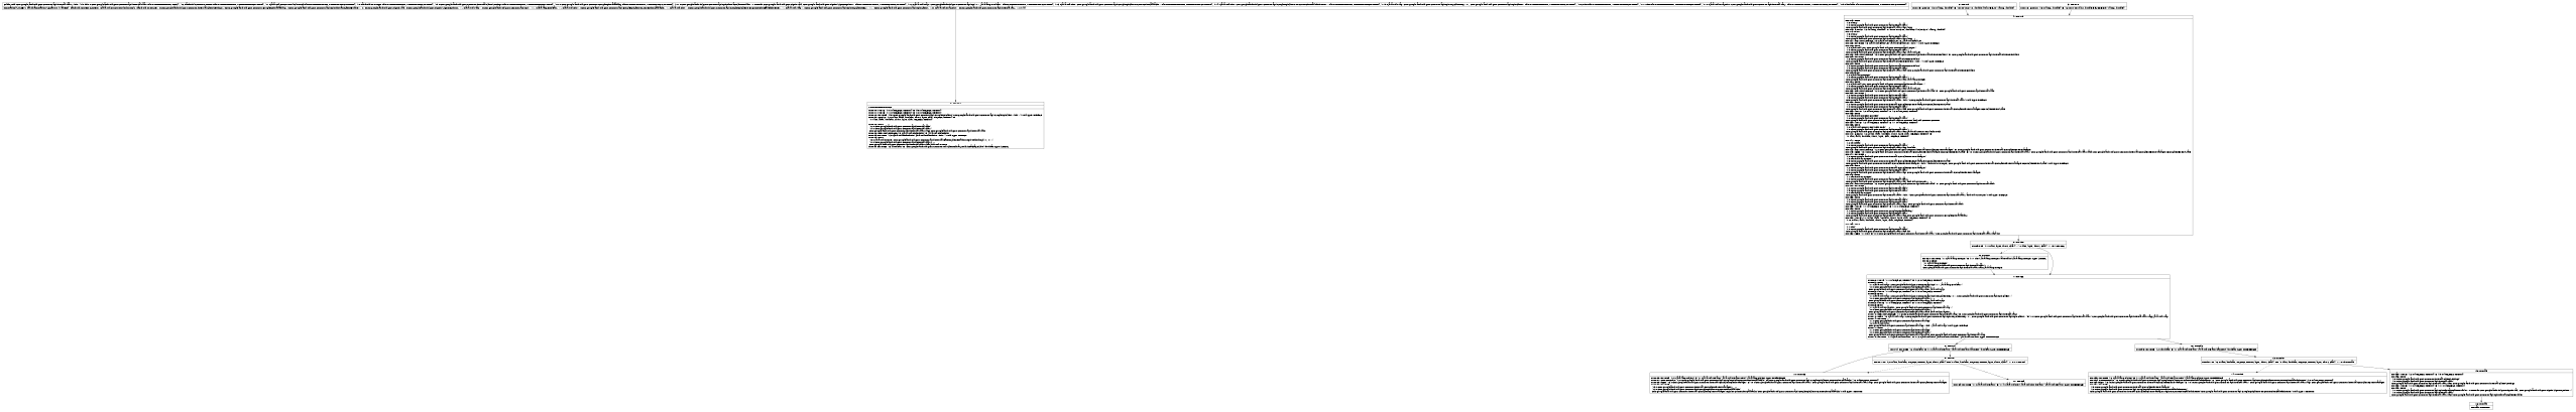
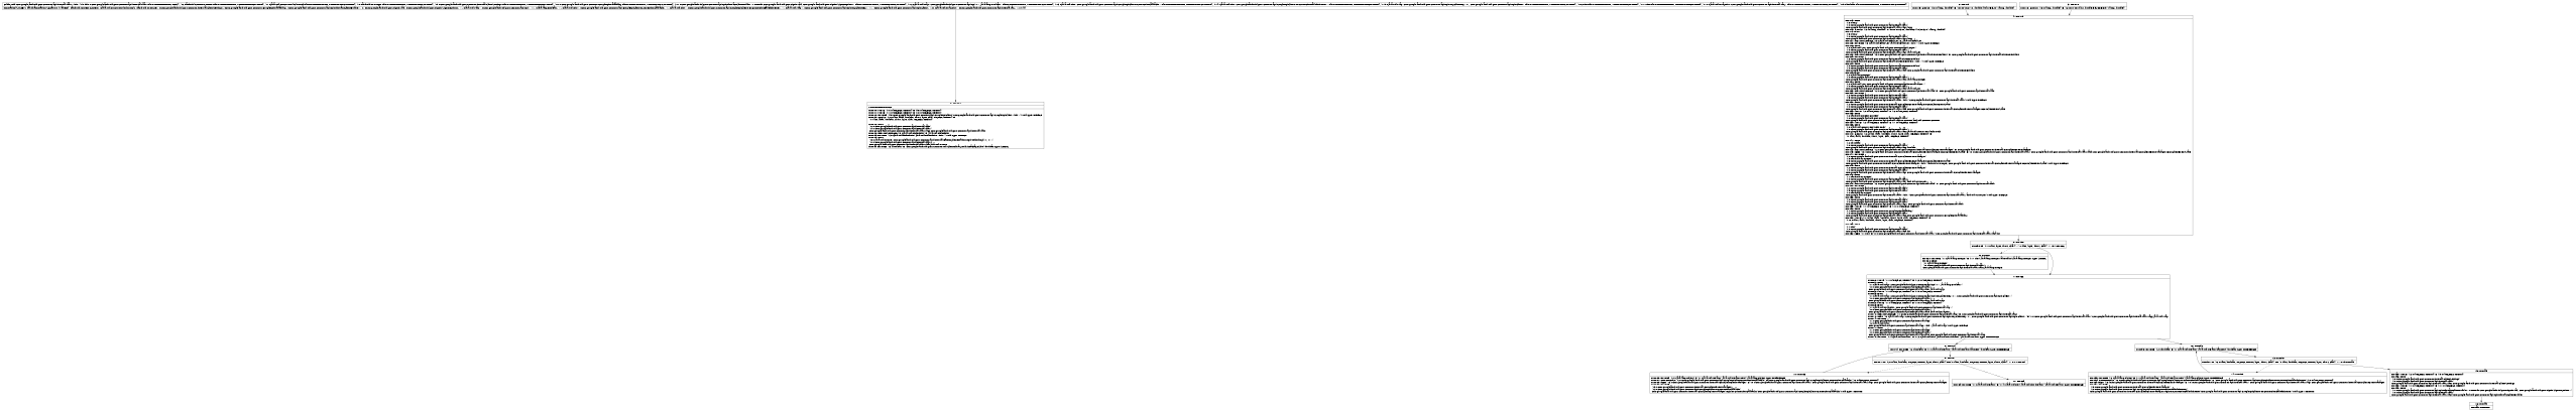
  digraph {
    node [shape=record]
    n1 [label="{0\:\ 0x0000|MTH_ENTER_BLOCK\l|0x0000: MOVE  (r0 I:?[OBJECT, ARRAY]) = (r5 I:?[OBJECT, ARRAY]) \l0x0001: MOVE  (r1 I:?[OBJECT, ARRAY]) = (r8 I:?[OBJECT, ARRAY]) \l0x0002: INVOKE  (r5 I:com.google.android.gms.common.api.GoogleApiClient) com.google.android.gms.common.api.GoogleApiClient.\<init\>():void type: DIRECT \l0x0005: CONST  (r2 I:?[int, float, boolean, short, byte, char, OBJECT, ARRAY]) = \l  (0 ?[int, float, boolean, short, byte, char, OBJECT, ARRAY])\l \l0x0006: IPUT  \l  (r2 I:com.google.android.gms.common.api.internal.zabs)\l  (r0 I:com.google.android.gms.common.api.internal.zaaw)\l com.google.android.gms.common.api.internal.zaaw.zags com.google.android.gms.common.api.internal.zabs \l0x0008: NEW_INSTANCE  (r3 I:java.util.LinkedList) =  java.util.LinkedList \l0x000a: INVOKE  (r3 I:java.util.LinkedList) java.util.LinkedList.\<init\>():void type: DIRECT \l0x000d: IPUT  \l  (r3 I:java.util.Queue\<com.google.android.gms.common.api.internal.BaseImplementation$ApiMethodImpl\<?, ?\>\>)\l  (r0 I:com.google.android.gms.common.api.internal.zaaw)\l com.google.android.gms.common.api.internal.zaaw.zafb java.util.Queue \l0x000f: INVOKE  (r3 I:boolean) =  com.google.android.gms.common.util.ClientLibraryUtils.isPackageSide():boolean type: STATIC \l}"]
    n2 [label="{2\:\ 0x0015|0x0015: CONST  (r3 I:?[long, double]) = (10000(0x2710, double:4.9407E\-320) ?[long, double]) \l}"]
    n3 [label="{4\:\ 0x001b|0x001b: IPUT  \l  (r3 I:long)\l  (r0 I:com.google.android.gms.common.api.internal.zaaw)\l com.google.android.gms.common.api.internal.zaaw.zagu long \l0x001d: CONST  (r3 I:?[long, double]) = (5000(0x1388, double:2.4703E\-320) ?[long, double]) \l0x001f: IPUT  \l  (r3 I:long)\l  (r0 I:com.google.android.gms.common.api.internal.zaaw)\l com.google.android.gms.common.api.internal.zaaw.zagv long \l0x0021: NEW_INSTANCE  (r3 I:java.util.HashSet) =  java.util.HashSet \l0x0023: INVOKE  (r3 I:java.util.HashSet) java.util.HashSet.\<init\>():void type: DIRECT \l0x0026: IPUT  \l  (r3 I:java.util.Set\<com.google.android.gms.common.api.Scope\>)\l  (r0 I:com.google.android.gms.common.api.internal.zaaw)\l com.google.android.gms.common.api.internal.zaaw.zagz java.util.Set \l0x0028: NEW_INSTANCE  (r3 I:com.google.android.gms.common.api.internal.ListenerHolders) =  com.google.android.gms.common.api.internal.ListenerHolders \l0x002a: INVOKE  \l  (r3 I:com.google.android.gms.common.api.internal.ListenerHolders)\l com.google.android.gms.common.api.internal.ListenerHolders.\<init\>():void type: DIRECT \l0x002d: IPUT  \l  (r3 I:com.google.android.gms.common.api.internal.ListenerHolders)\l  (r0 I:com.google.android.gms.common.api.internal.zaaw)\l com.google.android.gms.common.api.internal.zaaw.zaha com.google.android.gms.common.api.internal.ListenerHolders \l0x002f: IPUT  \l  (r2 I:java.lang.Integer)\l  (r0 I:com.google.android.gms.common.api.internal.zaaw)\l com.google.android.gms.common.api.internal.zaaw.zahc java.lang.Integer \l0x0031: IPUT  \l  (r2 I:java.util.Set\<com.google.android.gms.common.api.internal.zacm\>)\l  (r0 I:com.google.android.gms.common.api.internal.zaaw)\l com.google.android.gms.common.api.internal.zaaw.zahd java.util.Set \l0x0033: NEW_INSTANCE  (r2 I:com.google.android.gms.common.api.internal.zaax) =  com.google.android.gms.common.api.internal.zaax \l0x0035: INVOKE  \l  (r2 I:com.google.android.gms.common.api.internal.zaax)\l  (r5 I:com.google.android.gms.common.api.internal.zaaw)\l com.google.android.gms.common.api.internal.zaax.\<init\>(com.google.android.gms.common.api.internal.zaaw):void type: DIRECT \l0x0038: IPUT  \l  (r2 I:com.google.android.gms.common.internal.GmsClientEventManager$GmsClientEventState)\l  (r0 I:com.google.android.gms.common.api.internal.zaaw)\l com.google.android.gms.common.api.internal.zaaw.zahf com.google.android.gms.common.internal.GmsClientEventManager$GmsClientEventState \l0x003a: MOVE  (r2 I:?[OBJECT, ARRAY]) = (r6 I:?[OBJECT, ARRAY]) \l0x003b: IPUT  \l  (r2 I:android.content.Context)\l  (r0 I:com.google.android.gms.common.api.internal.zaaw)\l com.google.android.gms.common.api.internal.zaaw.mContext android.content.Context \l0x003d: MOVE  (r2 I:?[OBJECT, ARRAY]) = (r7 I:?[OBJECT, ARRAY]) \l0x003e: IPUT  \l  (r2 I:java.util.concurrent.locks.Lock)\l  (r0 I:com.google.android.gms.common.api.internal.zaaw)\l com.google.android.gms.common.api.internal.zaaw.zaen java.util.concurrent.locks.Lock \l0x0040: CONST  (r2 I:?[int, float, boolean, short, byte, char, OBJECT, ARRAY]) = \l  (0 ?[int, float, boolean, short, byte, char, OBJECT, ARRAY])\l \l0x0041: IPUT  \l  (r2 I:boolean)\l  (r0 I:com.google.android.gms.common.api.internal.zaaw)\l com.google.android.gms.common.api.internal.zaaw.zacg boolean \l0x0043: NEW_INSTANCE  (r2 I:com.google.android.gms.common.internal.GmsClientEventManager) =  com.google.android.gms.common.internal.GmsClientEventManager \l0x0045: IGET  (r3 I:com.google.android.gms.common.internal.GmsClientEventManager$GmsClientEventState) = (r0 I:com.google.android.gms.common.api.internal.zaaw) com.google.android.gms.common.api.internal.zaaw.zahf com.google.android.gms.common.internal.GmsClientEventManager$GmsClientEventState \l0x0047: INVOKE  \l  (r2 I:com.google.android.gms.common.internal.GmsClientEventManager)\l  (r8 I:android.os.Looper)\l  (r3 I:com.google.android.gms.common.internal.GmsClientEventManager$GmsClientEventState)\l com.google.android.gms.common.internal.GmsClientEventManager.\<init\>(android.os.Looper, com.google.android.gms.common.internal.GmsClientEventManager$GmsClientEventState):void type: DIRECT \l0x004a: IPUT  \l  (r2 I:com.google.android.gms.common.internal.GmsClientEventManager)\l  (r0 I:com.google.android.gms.common.api.internal.zaaw)\l com.google.android.gms.common.api.internal.zaaw.zagr com.google.android.gms.common.internal.GmsClientEventManager \l0x004c: IPUT  \l  (r1 I:android.os.Looper)\l  (r0 I:com.google.android.gms.common.api.internal.zaaw)\l com.google.android.gms.common.api.internal.zaaw.zabj android.os.Looper \l0x004e: NEW_INSTANCE  (r2 I:com.google.android.gms.common.api.internal.zabb) =  com.google.android.gms.common.api.internal.zabb \l0x0050: INVOKE  \l  (r2 I:com.google.android.gms.common.api.internal.zabb)\l  (r5 I:com.google.android.gms.common.api.internal.zaaw)\l  (r8 I:android.os.Looper)\l com.google.android.gms.common.api.internal.zabb.\<init\>(com.google.android.gms.common.api.internal.zaaw, android.os.Looper):void type: DIRECT \l0x0053: IPUT  \l  (r2 I:com.google.android.gms.common.api.internal.zabb)\l  (r0 I:com.google.android.gms.common.api.internal.zaaw)\l com.google.android.gms.common.api.internal.zaaw.zagw com.google.android.gms.common.api.internal.zabb \l0x0055: MOVE  (r1 I:?[OBJECT, ARRAY]) = (r10 I:?[OBJECT, ARRAY]) \l0x0056: IPUT  \l  (r1 I:com.google.android.gms.common.GoogleApiAvailability)\l  (r0 I:com.google.android.gms.common.api.internal.zaaw)\l com.google.android.gms.common.api.internal.zaaw.zacc com.google.android.gms.common.GoogleApiAvailability \l0x0058: MOVE  (r1 I:?[int, float, boolean, short, byte, char, OBJECT, ARRAY]) = \l  (r16 I:?[int, float, boolean, short, byte, char, OBJECT, ARRAY])\l \l0x005a: IPUT  \l  (r1 I:int)\l  (r0 I:com.google.android.gms.common.api.internal.zaaw)\l com.google.android.gms.common.api.internal.zaaw.zaca int \l0x005c: IGET  (r1 I:int) = (r0 I:com.google.android.gms.common.api.internal.zaaw) com.google.android.gms.common.api.internal.zaaw.zaca int \l}"]
    n4 [label="{3\:\ 0x0018|0x0018: CONST  (r3 I:?[long, double]) = (120000(0x1d4c0, double:5.9288E\-319) ?[long, double]) \l}"]
    n5 [label="{5\:\ 0x005e|0x005e: IF  (r1 I:?[int, byte, short, char]) \< (0 ?[int, byte, short, char])  \-\> B:7:0x0066 \l}"]
    n6 [label="{6\:\ 0x0060|0x0060: INVOKE  (r1 I:java.lang.Integer) = (r17 I:int) java.lang.Integer.valueOf(int):java.lang.Integer type: STATIC \l0x0064: IPUT  \l  (r1 I:java.lang.Integer)\l  (r0 I:com.google.android.gms.common.api.internal.zaaw)\l com.google.android.gms.common.api.internal.zaaw.zahc java.lang.Integer \l}"]
    n7 [label="{7\:\ 0x0066|0x0066: MOVE  (r1 I:?[OBJECT, ARRAY]) = (r12 I:?[OBJECT, ARRAY]) \l0x0067: IPUT  \l  (r1 I:java.util.Map\<com.google.android.gms.common.api.Api\<?\>, java.lang.Boolean\>)\l  (r0 I:com.google.android.gms.common.api.internal.zaaw)\l com.google.android.gms.common.api.internal.zaaw.zaev java.util.Map \l0x0069: MOVE  (r1 I:?[OBJECT, ARRAY]) = (r15 I:?[OBJECT, ARRAY]) \l0x006a: IPUT  \l  (r1 I:java.util.Map\<com.google.android.gms.common.api.Api$AnyClientKey\<?\>, com.google.android.gms.common.api.Api$Client\>)\l  (r0 I:com.google.android.gms.common.api.internal.zaaw)\l com.google.android.gms.common.api.internal.zaaw.zagy java.util.Map \l0x006c: MOVE  (r1 I:?[OBJECT, ARRAY]) = (r18 I:?[OBJECT, ARRAY]) \l0x006e: IPUT  \l  (r1 I:java.util.ArrayList\<com.google.android.gms.common.api.internal.zaq\>)\l  (r0 I:com.google.android.gms.common.api.internal.zaaw)\l com.google.android.gms.common.api.internal.zaaw.zahb java.util.ArrayList \l0x0070: NEW_INSTANCE  (r1 I:com.google.android.gms.common.api.internal.zacp) =  com.google.android.gms.common.api.internal.zacp \l0x0072: IGET  (r2 I:java.util.Map\<com.google.android.gms.common.api.Api$AnyClientKey\<?\>, com.google.android.gms.common.api.Api$Client\>) = (r0 I:com.google.android.gms.common.api.internal.zaaw) com.google.android.gms.common.api.internal.zaaw.zagy java.util.Map \l0x0074: INVOKE  \l  (r1 I:com.google.android.gms.common.api.internal.zacp)\l  (r2 I:java.util.Map)\l com.google.android.gms.common.api.internal.zacp.\<init\>(java.util.Map):void type: DIRECT \l0x0077: IPUT  \l  (r1 I:com.google.android.gms.common.api.internal.zacp)\l  (r0 I:com.google.android.gms.common.api.internal.zaaw)\l com.google.android.gms.common.api.internal.zaaw.zahe com.google.android.gms.common.api.internal.zacp \l0x0079: INVOKE  (r1 I:java.util.Iterator) = (r13 I:java.util.List) java.util.List.iterator():java.util.Iterator type: INTERFACE \l}"]
    n8 [label="{8\:\ 0x007d|0x007d: INVOKE  (r2 I:boolean) = (r1 I:java.util.Iterator) java.util.Iterator.hasNext():boolean type: INTERFACE \l}"]
    n9 [label="{12\:\ 0x0093|0x0093: INVOKE  (r2 I:boolean) = (r1 I:java.util.Iterator) java.util.Iterator.hasNext():boolean type: INTERFACE \l}"]
    n10 [label="{9\:\ 0x0081|0x0081: IF  (r2 I:?[int, boolean, OBJECT, ARRAY, byte, short, char]) == (0 ?[int, boolean, OBJECT, ARRAY, byte, short, char])  \-\> B:11:0x008f \l}"]
    n11 [label="{10\:\ 0x0083|0x0083: INVOKE  (r2 I:java.lang.Object) = (r1 I:java.util.Iterator) java.util.Iterator.next():java.lang.Object type: INTERFACE \l0x0087: CHECK_CAST  (r2 I:com.google.android.gms.common.api.GoogleApiClient$ConnectionCallbacks) = (com.google.android.gms.common.api.GoogleApiClient$ConnectionCallbacks) (r2 I:?[OBJECT, ARRAY]) \l0x0089: IGET  (r3 I:com.google.android.gms.common.internal.GmsClientEventManager) = (r0 I:com.google.android.gms.common.api.internal.zaaw) com.google.android.gms.common.api.internal.zaaw.zagr com.google.android.gms.common.internal.GmsClientEventManager \l0x008b: INVOKE  \l  (r3 I:com.google.android.gms.common.internal.GmsClientEventManager)\l  (r2 I:com.google.android.gms.common.api.GoogleApiClient$ConnectionCallbacks)\l com.google.android.gms.common.internal.GmsClientEventManager.registerConnectionCallbacks(com.google.android.gms.common.api.GoogleApiClient$ConnectionCallbacks):void type: VIRTUAL \l}"]
    n12 [label="{11\:\ 0x008f|0x008f: INVOKE  (r1 I:java.util.Iterator) = (r14 I:java.util.List) java.util.List.iterator():java.util.Iterator type: INTERFACE \l}"]
    n13 [label="{13\:\ 0x0097|0x0097: IF  (r2 I:?[int, boolean, OBJECT, ARRAY, byte, short, char]) == (0 ?[int, boolean, OBJECT, ARRAY, byte, short, char])  \-\> B:15:0x00a5 \l}"]
    n14 [label="{14\:\ 0x0099|0x0099: INVOKE  (r2 I:java.lang.Object) = (r1 I:java.util.Iterator) java.util.Iterator.next():java.lang.Object type: INTERFACE \l0x009d: CHECK_CAST  (r2 I:com.google.android.gms.common.api.GoogleApiClient$OnConnectionFailedListener) = (com.google.android.gms.common.api.GoogleApiClient$OnConnectionFailedListener) (r2 I:?[OBJECT, ARRAY]) \l0x009f: IGET  (r3 I:com.google.android.gms.common.internal.GmsClientEventManager) = (r0 I:com.google.android.gms.common.api.internal.zaaw) com.google.android.gms.common.api.internal.zaaw.zagr com.google.android.gms.common.internal.GmsClientEventManager \l0x00a1: INVOKE  \l  (r3 I:com.google.android.gms.common.internal.GmsClientEventManager)\l  (r2 I:com.google.android.gms.common.api.GoogleApiClient$OnConnectionFailedListener)\l com.google.android.gms.common.internal.GmsClientEventManager.registerConnectionFailedListener(com.google.android.gms.common.api.GoogleApiClient$OnConnectionFailedListener):void type: VIRTUAL \l}"]
    n15 [label="{15\:\ 0x00a5|0x00a5: MOVE  (r2 I:?[OBJECT, ARRAY]) = (r9 I:?[OBJECT, ARRAY]) \l0x00a6: IPUT  \l  (r2 I:com.google.android.gms.common.internal.ClientSettings)\l  (r0 I:com.google.android.gms.common.api.internal.zaaw)\l com.google.android.gms.common.api.internal.zaaw.zaes com.google.android.gms.common.internal.ClientSettings \l0x00a8: MOVE  (r1 I:?[OBJECT, ARRAY]) = (r11 I:?[OBJECT, ARRAY]) \l0x00a9: IPUT  \l  (r1 I:com.google.android.gms.common.api.Api$AbstractClientBuilder\<? extends com.google.android.gms.signin.zad, com.google.android.gms.signin.SignInOptions\>)\l  (r0 I:com.google.android.gms.common.api.internal.zaaw)\l com.google.android.gms.common.api.internal.zaaw.zacd com.google.android.gms.common.api.Api$AbstractClientBuilder \l}"]
    n16 [label="{16\:\ 0x00ab|0x00ab: RETURN   \l}"]
    n17 [label="{public void com.google.android.gms.common.api.internal.zaaw.\<init\>((r5 'this' I:com.google.android.gms.common.api.internal.zaaw A[IMMUTABLE_TYPE, THIS]), (r6 I:android.content.Context A[IMMUTABLE_TYPE, METHOD_ARGUMENT]), (r7 I:java.util.concurrent.locks.Lock A[IMMUTABLE_TYPE, METHOD_ARGUMENT]), (r8 I:android.os.Looper A[IMMUTABLE_TYPE, METHOD_ARGUMENT]), (r9 I:com.google.android.gms.common.internal.ClientSettings A[IMMUTABLE_TYPE, METHOD_ARGUMENT]), (r10 I:com.google.android.gms.common.GoogleApiAvailability A[IMMUTABLE_TYPE, METHOD_ARGUMENT]), (r11 I:com.google.android.gms.common.api.Api$AbstractClientBuilder\<? extends com.google.android.gms.signin.zad, com.google.android.gms.signin.SignInOptions\> A[IMMUTABLE_TYPE, METHOD_ARGUMENT]), (r12 I:java.util.Map\<com.google.android.gms.common.api.Api\<?\>, java.lang.Boolean\> A[IMMUTABLE_TYPE, METHOD_ARGUMENT]), (r13 I:java.util.List\<com.google.android.gms.common.api.GoogleApiClient$ConnectionCallbacks\> A[IMMUTABLE_TYPE, METHOD_ARGUMENT]), (r14 I:java.util.List\<com.google.android.gms.common.api.GoogleApiClient$OnConnectionFailedListener\> A[IMMUTABLE_TYPE, METHOD_ARGUMENT]), (r15 I:java.util.Map\<com.google.android.gms.common.api.Api$AnyClientKey\<?\>, com.google.android.gms.common.api.Api$Client\> A[IMMUTABLE_TYPE, METHOD_ARGUMENT]), (r16 I:int A[IMMUTABLE_TYPE, METHOD_ARGUMENT]), (r17 I:int A[IMMUTABLE_TYPE, METHOD_ARGUMENT]), (r18 I:java.util.ArrayList\<com.google.android.gms.common.api.internal.zaq\> A[IMMUTABLE_TYPE, METHOD_ARGUMENT]), (r19 I:boolean A[IMMUTABLE_TYPE, METHOD_ARGUMENT]))  | Annotation[SYSTEM, dalvik.annotation.Signature, \{value=[(, Landroid\/content\/Context;, Ljava\/util\/concurrent\/locks\/Lock;, Landroid\/os\/Looper;, Lcom\/google\/android\/gms\/common\/internal\/ClientSettings;, Lcom\/google\/android\/gms\/common\/GoogleApiAvailability;, Lcom\/google\/android\/gms\/common\/api\/Api$AbstractClientBuilder\<, +, Lcom\/google\/android\/gms\/signin\/zad;, Lcom\/google\/android\/gms\/signin\/SignInOptions;, \>;, Ljava\/util\/Map\<, Lcom\/google\/android\/gms\/common\/api\/Api\<, *\>;, Ljava\/lang\/Boolean;, \>;, Ljava\/util\/List\<, Lcom\/google\/android\/gms\/common\/api\/GoogleApiClient$ConnectionCallbacks;, \>;, Ljava\/util\/List\<, Lcom\/google\/android\/gms\/common\/api\/GoogleApiClient$OnConnectionFailedListener;, \>;, Ljava\/util\/Map\<, Lcom\/google\/android\/gms\/common\/api\/Api$AnyClientKey\<, *\>;, Lcom\/google\/android\/gms\/common\/api\/Api$Client;, \>;II, Ljava\/util\/ArrayList\<, Lcom\/google\/android\/gms\/common\/api\/internal\/zaq;, \>;Z)V]\}]\l}"]
    n2 -> n3
    n3 -> n5
    n4 -> n3
    n5 -> n6 [style=dashed]
    n5 -> n7
    n6 -> n7
    n7 -> n8
    n7 -> n9
    n8 -> n10
    n9 -> n13
    n10 -> n11 [style=dashed]
    n10 -> n12
    n11 -> n8
    n13 -> n14 [style=dashed]
    n13 -> n15
+   n14 -> n9
    n15 -> n16
    n17 -> n1
  }
